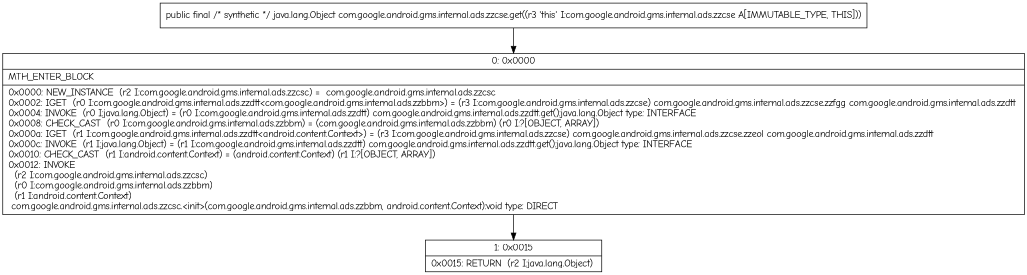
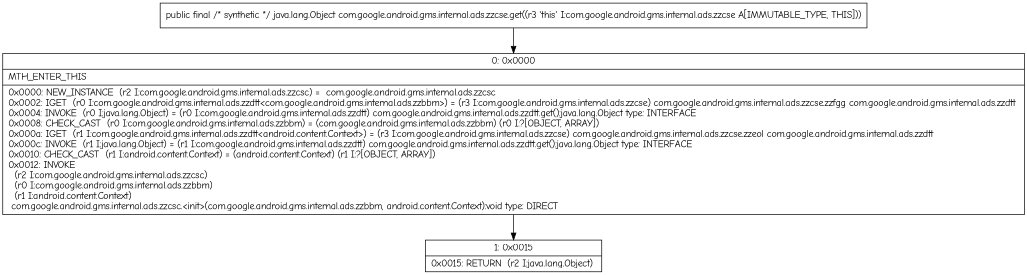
  digraph {
    fontname="Comic Neue"
    node [shape=record fontname="Comic Neue"]
    edge [fontname="Comic Neue"]
-   n1 [label="{0\:\ 0x0000|MTH_ENTER_BLOCK\l|0x0000: NEW_INSTANCE  (r2 I:com.google.android.gms.internal.ads.zzcsc) =  com.google.android.gms.internal.ads.zzcsc \l0x0002: IGET  (r0 I:com.google.android.gms.internal.ads.zzdtt\<com.google.android.gms.internal.ads.zzbbm\>) = (r3 I:com.google.android.gms.internal.ads.zzcse) com.google.android.gms.internal.ads.zzcse.zzfgg com.google.android.gms.internal.ads.zzdtt \l0x0004: INVOKE  (r0 I:java.lang.Object) = (r0 I:com.google.android.gms.internal.ads.zzdtt) com.google.android.gms.internal.ads.zzdtt.get():java.lang.Object type: INTERFACE \l0x0008: CHECK_CAST  (r0 I:com.google.android.gms.internal.ads.zzbbm) = (com.google.android.gms.internal.ads.zzbbm) (r0 I:?[OBJECT, ARRAY]) \l0x000a: IGET  (r1 I:com.google.android.gms.internal.ads.zzdtt\<android.content.Context\>) = (r3 I:com.google.android.gms.internal.ads.zzcse) com.google.android.gms.internal.ads.zzcse.zzeol com.google.android.gms.internal.ads.zzdtt \l0x000c: INVOKE  (r1 I:java.lang.Object) = (r1 I:com.google.android.gms.internal.ads.zzdtt) com.google.android.gms.internal.ads.zzdtt.get():java.lang.Object type: INTERFACE \l0x0010: CHECK_CAST  (r1 I:android.content.Context) = (android.content.Context) (r1 I:?[OBJECT, ARRAY]) \l0x0012: INVOKE  \l  (r2 I:com.google.android.gms.internal.ads.zzcsc)\l  (r0 I:com.google.android.gms.internal.ads.zzbbm)\l  (r1 I:android.content.Context)\l com.google.android.gms.internal.ads.zzcsc.\<init\>(com.google.android.gms.internal.ads.zzbbm, android.content.Context):void type: DIRECT \l}"]
+   n1 [label="{0\:\ 0x0000|MTH_ENTER_THIS\l|0x0000: NEW_INSTANCE  (r2 I:com.google.android.gms.internal.ads.zzcsc) =  com.google.android.gms.internal.ads.zzcsc \l0x0002: IGET  (r0 I:com.google.android.gms.internal.ads.zzdtt\<com.google.android.gms.internal.ads.zzbbm\>) = (r3 I:com.google.android.gms.internal.ads.zzcse) com.google.android.gms.internal.ads.zzcse.zzfgg com.google.android.gms.internal.ads.zzdtt \l0x0004: INVOKE  (r0 I:java.lang.Object) = (r0 I:com.google.android.gms.internal.ads.zzdtt) com.google.android.gms.internal.ads.zzdtt.get():java.lang.Object type: INTERFACE \l0x0008: CHECK_CAST  (r0 I:com.google.android.gms.internal.ads.zzbbm) = (com.google.android.gms.internal.ads.zzbbm) (r0 I:?[OBJECT, ARRAY]) \l0x000a: IGET  (r1 I:com.google.android.gms.internal.ads.zzdtt\<android.content.Context\>) = (r3 I:com.google.android.gms.internal.ads.zzcse) com.google.android.gms.internal.ads.zzcse.zzeol com.google.android.gms.internal.ads.zzdtt \l0x000c: INVOKE  (r1 I:java.lang.Object) = (r1 I:com.google.android.gms.internal.ads.zzdtt) com.google.android.gms.internal.ads.zzdtt.get():java.lang.Object type: INTERFACE \l0x0010: CHECK_CAST  (r1 I:android.content.Context) = (android.content.Context) (r1 I:?[OBJECT, ARRAY]) \l0x0012: INVOKE  \l  (r2 I:com.google.android.gms.internal.ads.zzcsc)\l  (r0 I:com.google.android.gms.internal.ads.zzbbm)\l  (r1 I:android.content.Context)\l com.google.android.gms.internal.ads.zzcsc.\<init\>(com.google.android.gms.internal.ads.zzbbm, android.content.Context):void type: DIRECT \l}"]
    n2 [label="{1\:\ 0x0015|0x0015: RETURN  (r2 I:java.lang.Object) \l}"]
    n3 [label="{public final \/* synthetic *\/ java.lang.Object com.google.android.gms.internal.ads.zzcse.get((r3 'this' I:com.google.android.gms.internal.ads.zzcse A[IMMUTABLE_TYPE, THIS])) }"]
    n1 -> n2
    n3 -> n1
  }
